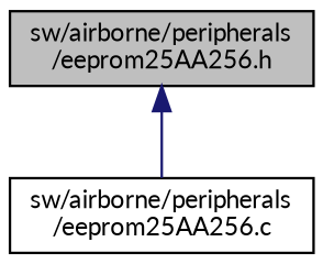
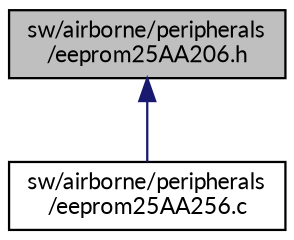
  digraph {
    fontname=Lato
    node [color=black fontname=Lato fontsize=10 shape=record style=filled]
-   n1 [fillcolor=grey75 fontcolor=black height=0.2 label="sw/airborne/peripherals\l/eeprom25AA256.h" width=0.4]
+   n1 [fillcolor=grey75 fontcolor=black height=0.2 label="sw/airborne/peripherals\l/eeprom25AA206.h" width=0.4]
    n2 [fillcolor=white height=0.2 label="sw/airborne/peripherals\l/eeprom25AA256.c" width=0.4]
    n1 -> n2 [color=midnightblue dir=back fontname=Lato fontsize=10 labelfontname=FreeSans labelfontsize=10 style=solid]
  }
